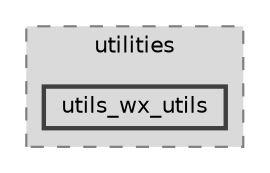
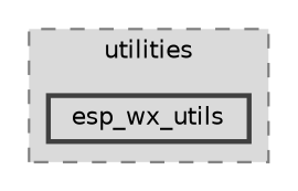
  digraph {
    compound=true
    rankdir=LR
-   n1 [color=grey25 fillcolor="#dadada" fontname=Helvetica fontsize=10 height=0.2 label=utils_wx_utils shape=box style="filled,bold" width=0.4]
+   n1 [color=grey25 fillcolor="#dadada" fontname=Helvetica fontsize=10 height=0.2 label=esp_wx_utils shape=box style="filled,bold" width=0.4]
    subgraph cluster_1 {
      bgcolor="#dadada"
      fontname=Helvetica
      fontsize=10
      label=utilities
      pencolor=grey50
      style="filled,dashed"
      n1
    }
  }
